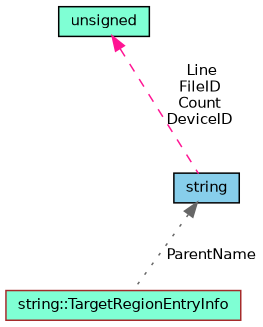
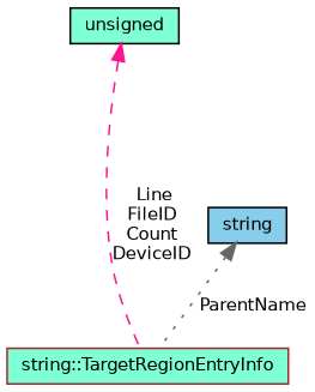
  digraph {
    node [color=black fillcolor=aquamarine fontname=Helvetica fontsize=10 shape=record style=filled]
    edge [dir=back fontname=Helvetica fontsize=10 labelfontname=Helvetica labelfontsize=10]
    n1 [color=brown fontcolor=black height=0.2 label="string::TargetRegionEntryInfo" width=0.4]
    n2 [fillcolor=skyblue height=0.2 label=string width=0.4]
    n3 [height=0.2 label=unsigned width=0.4]
    n2 -> n1 [color=gray40 label=" ParentName" style=dotted]
-   n3 -> n2 [color=deeppink label=" Line\nFileID\nCount\nDeviceID" style=dashed]
+   n3 -> n1 [color=deeppink label=" Line\nFileID\nCount\nDeviceID" style=dashed]
  }
